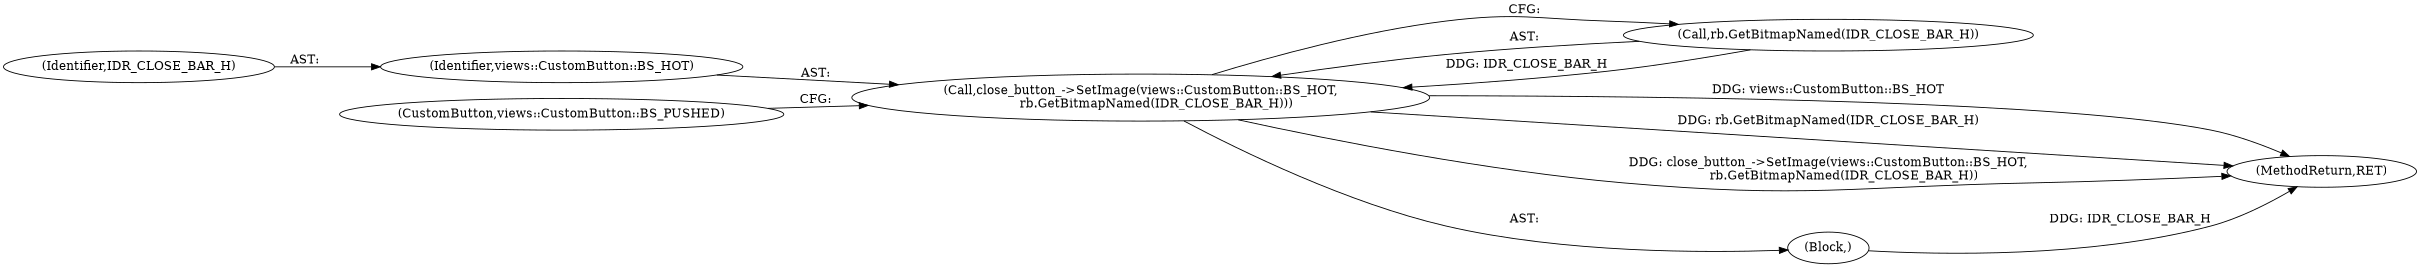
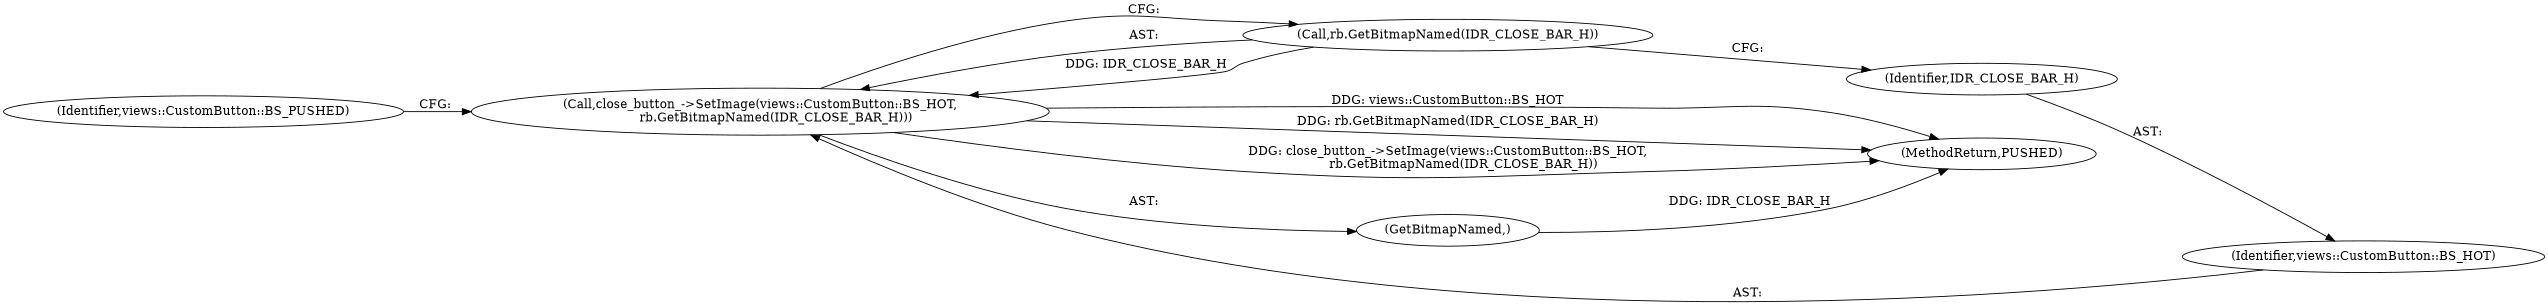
  digraph {
    rankdir=LR
    n1 [label="(Call,close_button_->SetImage(views::CustomButton::BS_HOT,\n        rb.GetBitmapNamed(IDR_CLOSE_BAR_H)))"]
    n2 [label="(Call,rb.GetBitmapNamed(IDR_CLOSE_BAR_H))"]
-   n3 [label="(MethodReturn,RET)"]
-   n4 [label="(Block,)"]
+   n3 [label="(MethodReturn,PUSHED)"]
+   n4 [label="(GetBitmapNamed,)"]
    n5 [label="(Identifier,IDR_CLOSE_BAR_H)"]
    n6 [label="(Identifier,views::CustomButton::BS_HOT)"]
-   n7 [label="(CustomButton,views::CustomButton::BS_PUSHED)"]
+   n7 [label="(Identifier,views::CustomButton::BS_PUSHED)"]
    n1 -> n2 [label="CFG: "]
    n1 -> n3 [label="DDG: views::CustomButton::BS_HOT"]
    n1 -> n3 [label="DDG: rb.GetBitmapNamed(IDR_CLOSE_BAR_H)"]
    n1 -> n3 [label="DDG: close_button_->SetImage(views::CustomButton::BS_HOT,\n        rb.GetBitmapNamed(IDR_CLOSE_BAR_H))"]
    n1 -> n4 [label="AST: "]
    n2 -> n1 [label="AST: "]
    n2 -> n1 [label="DDG: IDR_CLOSE_BAR_H"]
+   n2 -> n5 [label="CFG: "]
    n4 -> n3 [label="DDG: IDR_CLOSE_BAR_H"]
    n5 -> n6 [label="AST: "]
    n6 -> n1 [label="AST: "]
    n7 -> n1 [label="CFG: "]
  }
